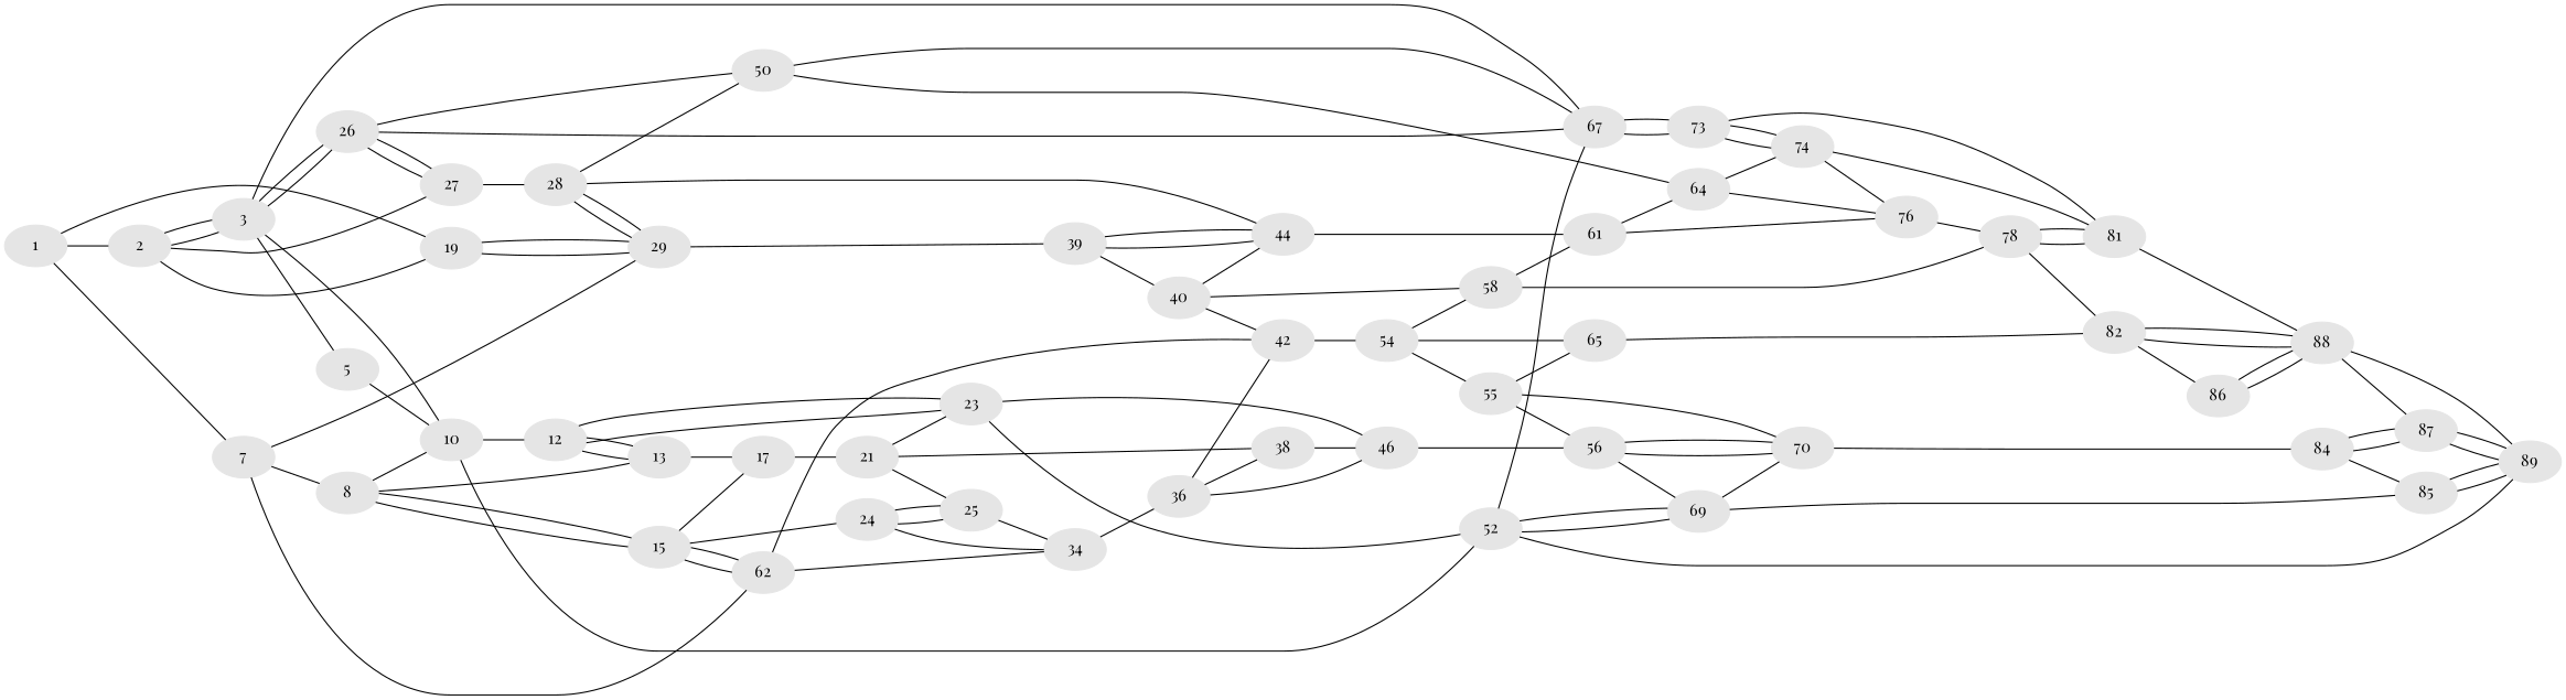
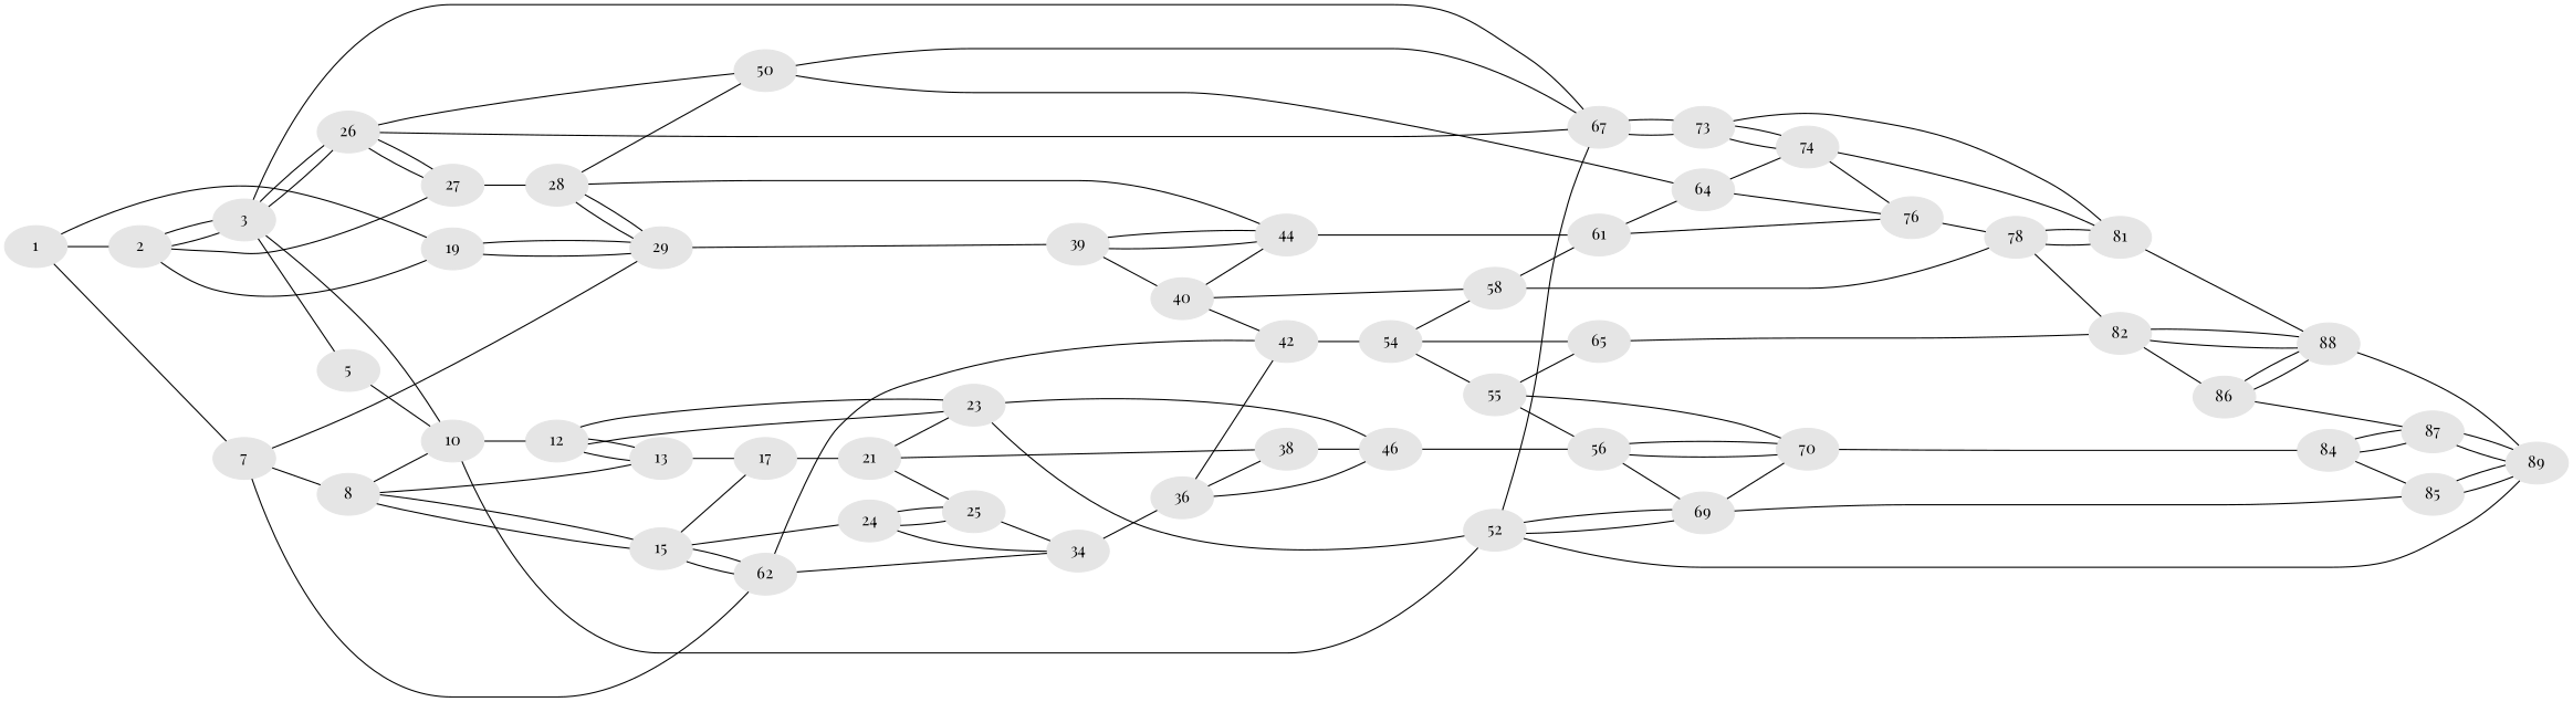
  graph {
    fontname="Playfair Display"
    rankdir=LR
    node [color=gray90 fontname="Playfair Display" style=filled]
    edge [fontname="Playfair Display"]
    1 [super="+6"]
    2 [super="+18"]
    7 [super="+31"]
    19
    3 [super="+4"]
    27
    8 [super="+9"]
    29 [super="+30"]
    n9 [label=62 super="+33"]
    5
    10 [super="+11"]
    26 [super="+49"]
    67 [super="+68"]
    28 [super="+43"]
    12
    52 [super="+53"]
    50 [super="+63"]
    73
    13 [super="+14"]
    15 [super="+16"]
    39
    34 [super="+35"]
    42 [super="+45"]
    17 [super="+20"]
    24
    23 [super="+47"]
    69 [super="+71"]
    89 [super="+91"]
    46 [super="+51"]
    21 [super="+22"]
    25
    38
    56 [super="+57"]
    36 [super="+37"]
    64 [super="+75"]
    44 [super="+48"]
    61 [super="+62"]
    40 [super="+41"]
    54 [super="+60"]
    58 [super="+59"]
    78 [super="+79"]
    55 [super="+66"]
    65
    76 [super="+77"]
    70 [super="+72"]
    74 [super="+80"]
    85
    82 [super="+83"]
    84
    81 [super="+92"]
    88 [super="+90"]
    86
    87
    1 -- 2
    1 -- 7
    1 -- 19
    2 -- 19
    2 -- 3
    2 -- 3
    2 -- 27
    7 -- 8
    7 -- 29
    7 -- n9
    19 -- 29
    19 -- 29
    3 -- 5
    3 -- 10
    3 -- 26
    3 -- 26
    3 -- 67
    27 -- 28
    8 -- 10
    8 -- 13
    8 -- 15
    8 -- 15
    29 -- 39
    n9 -- 34
    n9 -- 42
    5 -- 10
    10 -- 12
    10 -- 52
    26 -- 27
    26 -- 27
    26 -- 67
    26 -- 50
    67 -- 73
    67 -- 73
    28 -- 29
    28 -- 29
    28 -- 50
    28 -- 44
    12 -- 13
    12 -- 13
    12 -- 23
    12 -- 23
    52 -- 67
    52 -- 69
    52 -- 69
    52 -- 89
    50 -- 67
    50 -- 64
    73 -- 74
    73 -- 74
    73 -- 81
    13 -- 17 [weight=2]
    15 -- n9
    15 -- n9
    15 -- 17
    15 -- 24
    39 -- 44
    39 -- 44
    39 -- 40
    34 -- 36
    42 -- 54
    17 -- 21
    24 -- 34
    24 -- 25
    24 -- 25
    23 -- 52
    23 -- 46
    69 -- 70
    69 -- 85
    46 -- 56
    21 -- 23
    21 -- 25
    21 -- 38
    25 -- 34
    38 -- 46
    56 -- 69
    56 -- 70
    56 -- 70
    36 -- 42
    36 -- 46
    36 -- 38
    64 -- 76
    64 -- 74
    44 -- 61
    61 -- 64
    61 -- 76
    40 -- 42
    40 -- 44
    40 -- 58
    54 -- 58
    54 -- 55
    54 -- 65
    58 -- 61
    58 -- 78
    78 -- 82
    78 -- 81
    78 -- 81
    55 -- 56
    55 -- 65
    55 -- 70
    65 -- 82
    76 -- 78
    70 -- 84
    74 -- 76
    74 -- 81
    85 -- 89
    85 -- 89
    82 -- 88
    82 -- 88
    82 -- 86
    84 -- 85
    84 -- 87
    84 -- 87
    81 -- 88
    88 -- 89
    86 -- 88
    86 -- 88
-   88 -- 87
+   86 -- 87
    87 -- 89
    87 -- 89
  }
